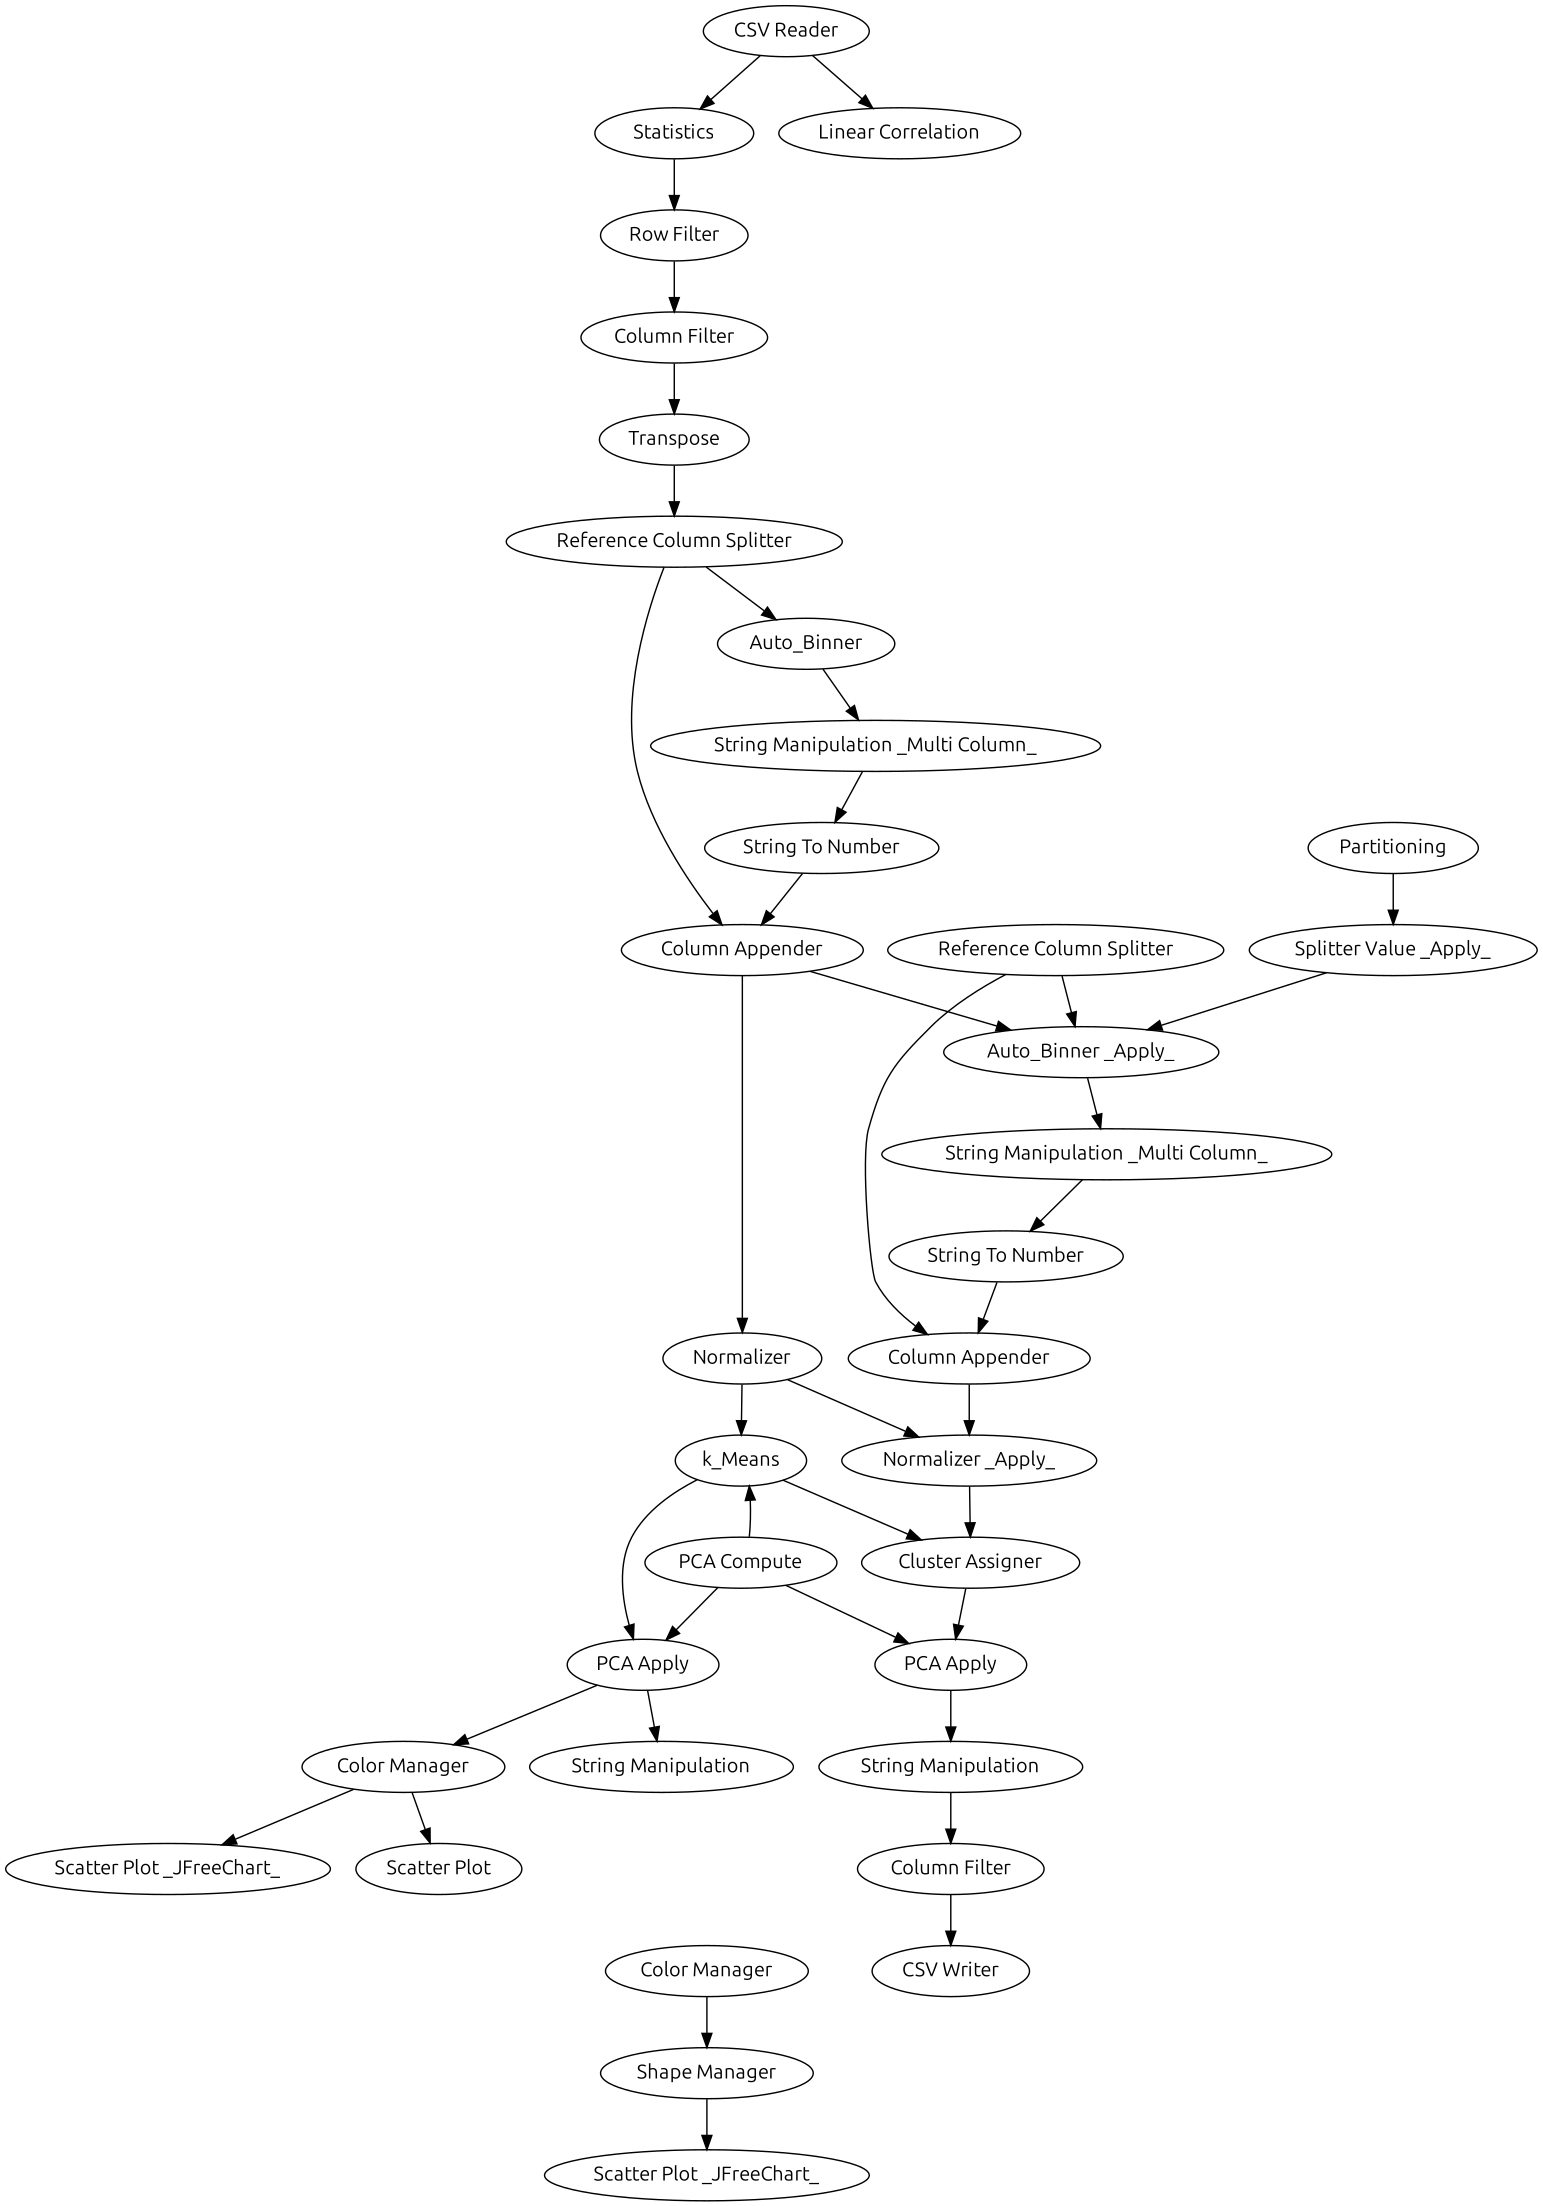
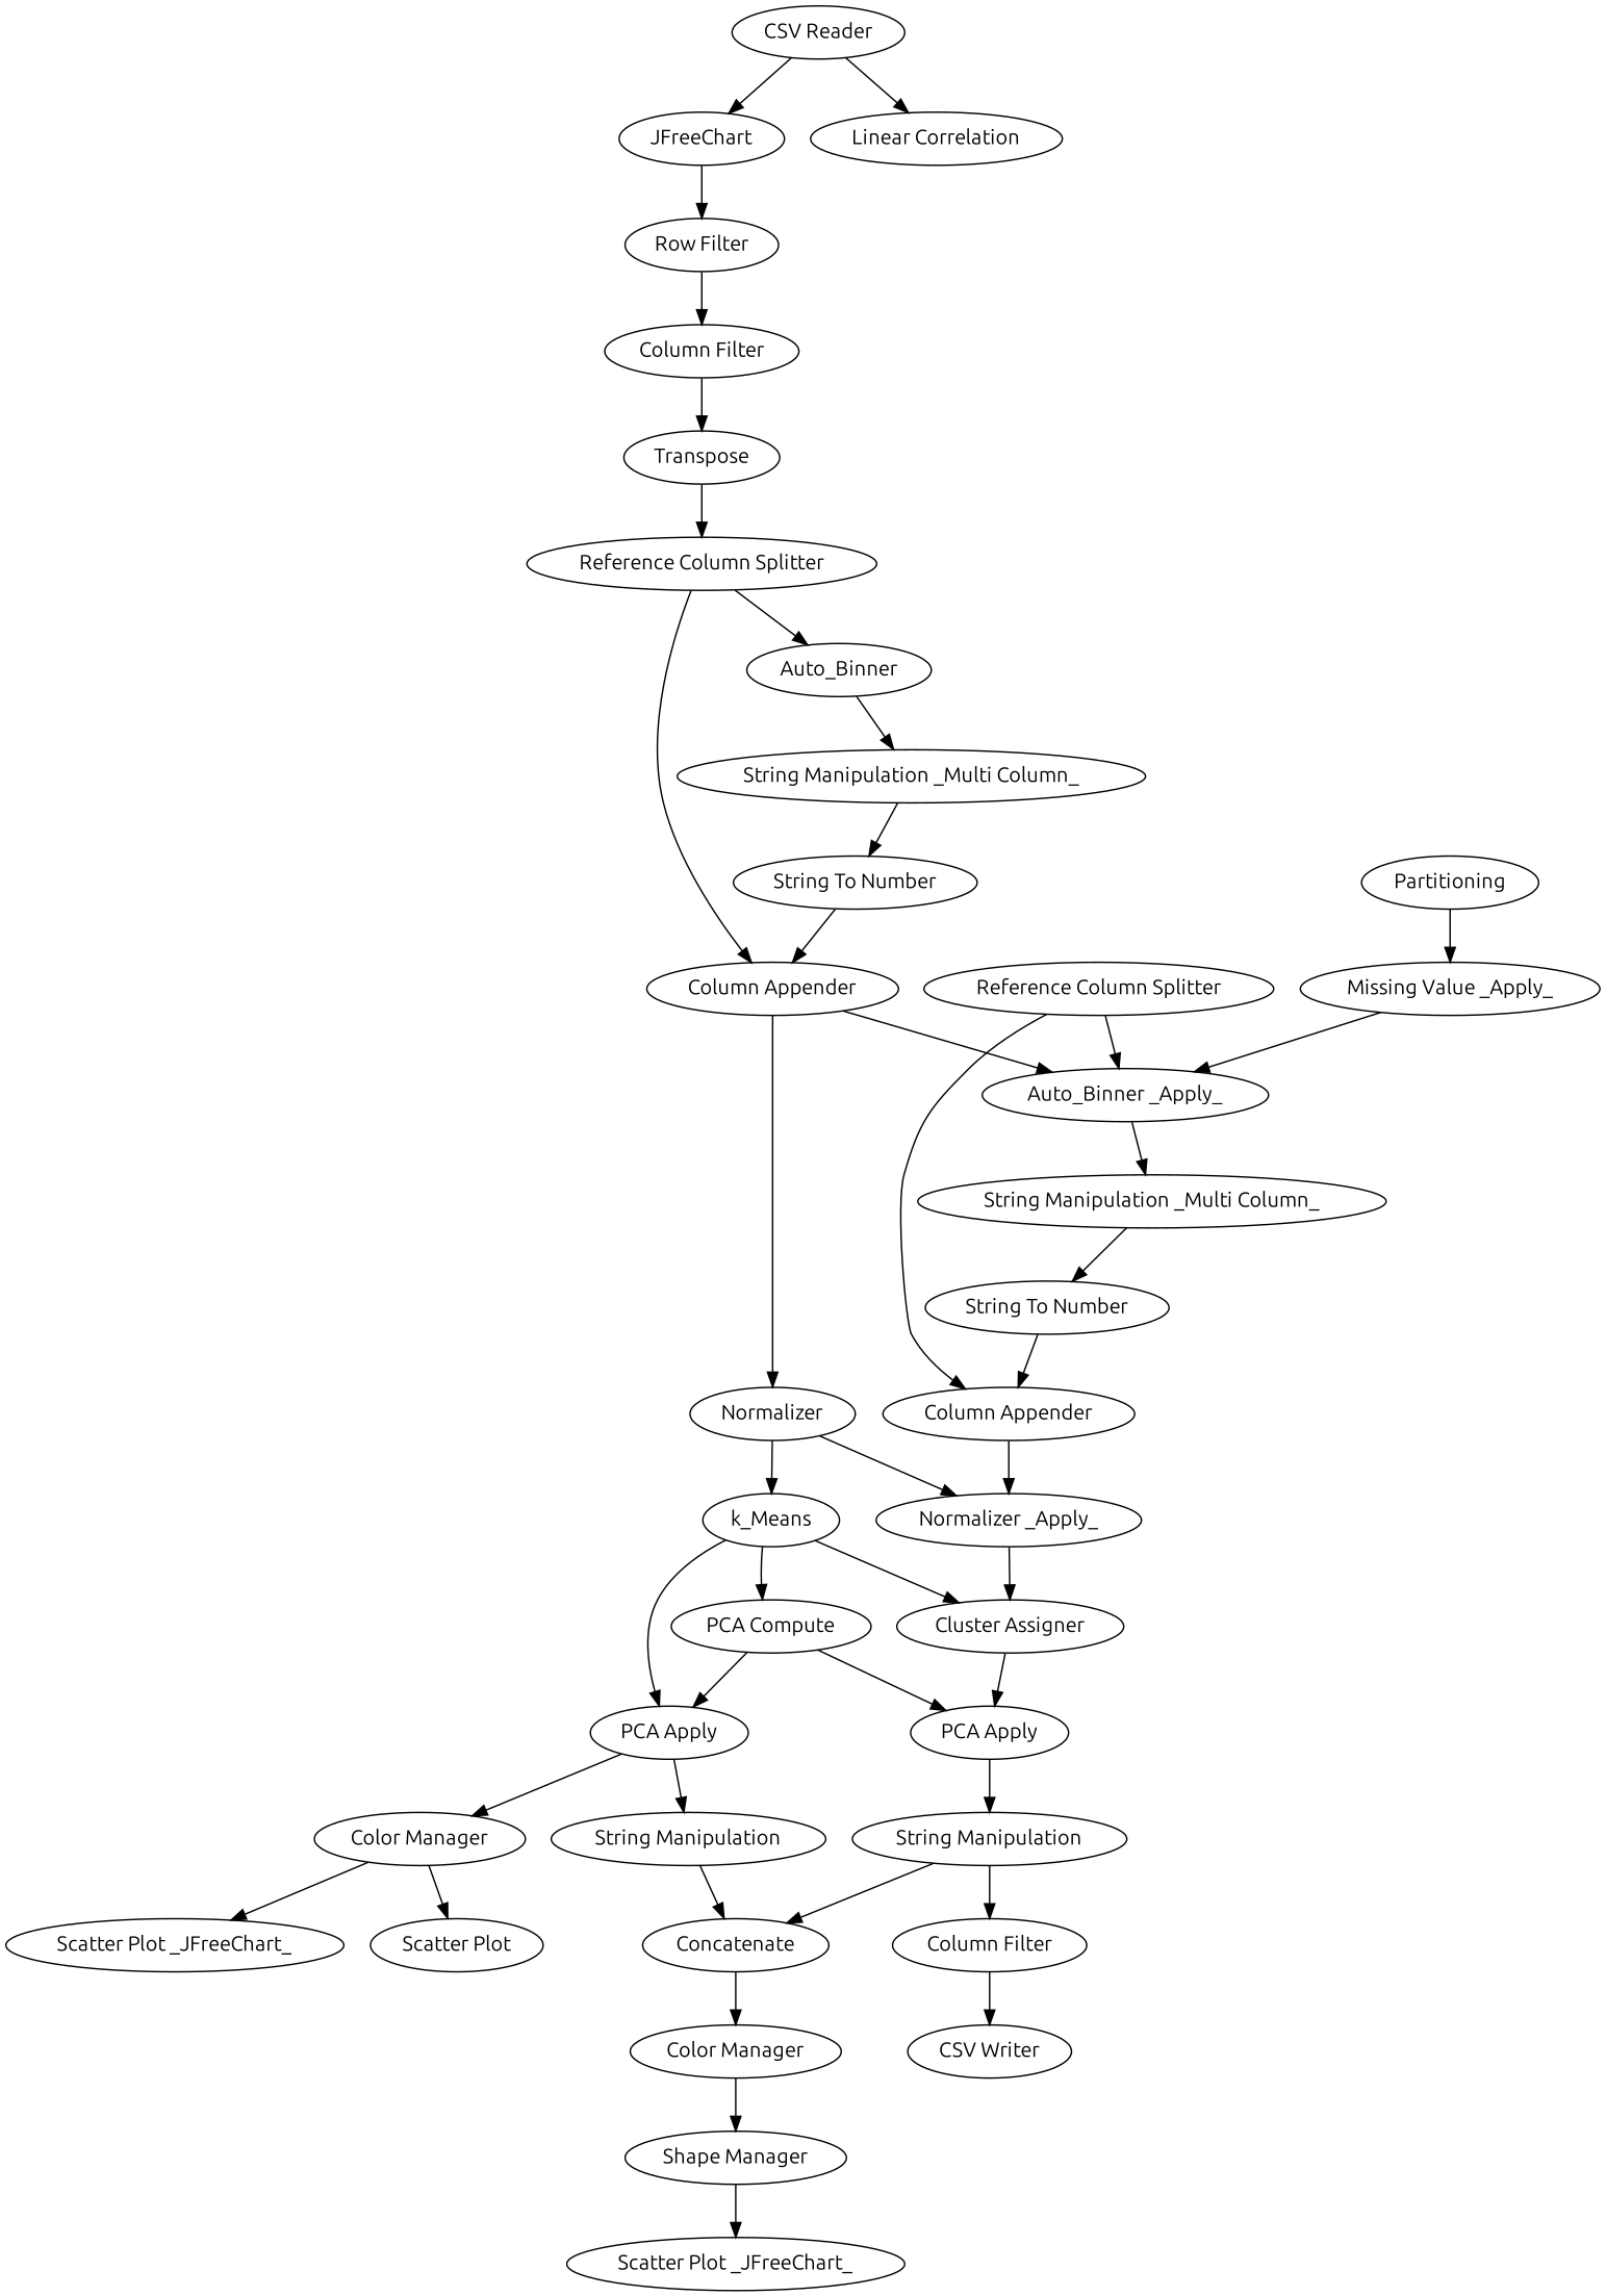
  digraph {
    fontname=Ubuntu
    rankdir=TB
    node [fontname=Ubuntu]
    edge [fontname=Ubuntu]
    n1 [label="Row Filter"]
    n2 [label="Column Filter"]
    n3 [label=Transpose]
    n4 [label="Normalizer _Apply_"]
    n5 [label="Cluster Assigner"]
    n6 [label="PCA Apply"]
    n7 [label=Auto_Binner]
    n8 [label="String Manipulation _Multi Column_"]
    n9 [label="String To Number"]
    n10 [label="String Manipulation"]
    n11 [label="Column Filter"]
+   n12 [label=Concatenate]
    n13 [label="CSV Writer"]
    n14 [label="Color Manager"]
    n15 [label="String Manipulation"]
    n16 [label="Column Appender"]
    n17 [label=Normalizer]
    n18 [label="Auto_Binner _Apply_"]
    n19 [label=k_Means]
    n20 [label="PCA Apply"]
    n21 [label="PCA Compute"]
-   n22 [label="Splitter Value _Apply_"]
+   n22 [label="Missing Value _Apply_"]
    n23 [label="Reference Column Splitter"]
    n24 [label="String Manipulation _Multi Column_"]
    n25 [label="String To Number"]
    n26 [label="Column Appender"]
    n27 [label="Linear Correlation"]
    n28 [label="Scatter Plot _JFreeChart_"]
    n29 [label="Color Manager"]
    n30 [label="Scatter Plot"]
    n31 [label=Partitioning]
    n32 [label="Shape Manager"]
-   n33 [label=Statistics]
+   n33 [label=JFreeChart]
    n34 [label="Scatter Plot _JFreeChart_"]
    n35 [label="Reference Column Splitter"]
    n36 [label="CSV Reader"]
    n1 -> n2
    n2 -> n3
    n3 -> n23
    n4 -> n5
    n5 -> n6
    n6 -> n10
    n7 -> n8
    n8 -> n9
    n9 -> n16
    n10 -> n11
+   n10 -> n12
    n11 -> n13
+   n12 -> n14
    n14 -> n32
+   n15 -> n12
    n16 -> n17
    n16 -> n18
    n17 -> n4
    n17 -> n19
    n18 -> n24
    n19 -> n5
    n19 -> n20
-   n21 -> n19
+   n19 -> n21
    n20 -> n15
    n20 -> n29
    n21 -> n6
    n21 -> n20
    n22 -> n18
    n23 -> n7
    n23 -> n16
    n24 -> n25
    n25 -> n26
    n26 -> n4
    n29 -> n28
    n29 -> n30
    n31 -> n22
    n32 -> n34
    n33 -> n1
    n35 -> n18
    n35 -> n26
    n36 -> n27
    n36 -> n33
  }
